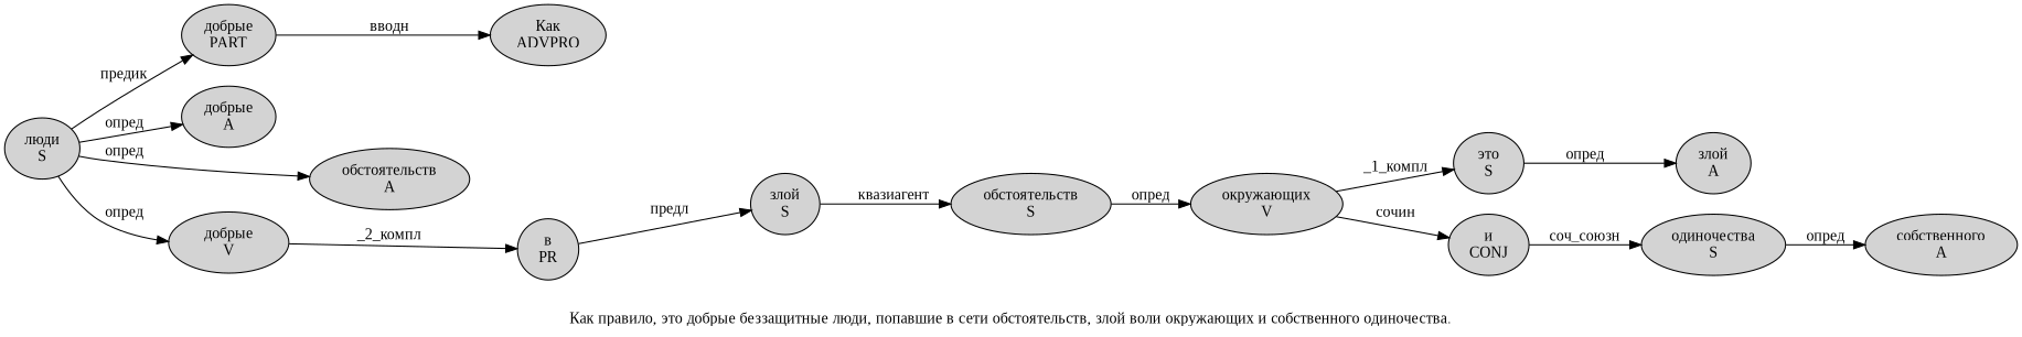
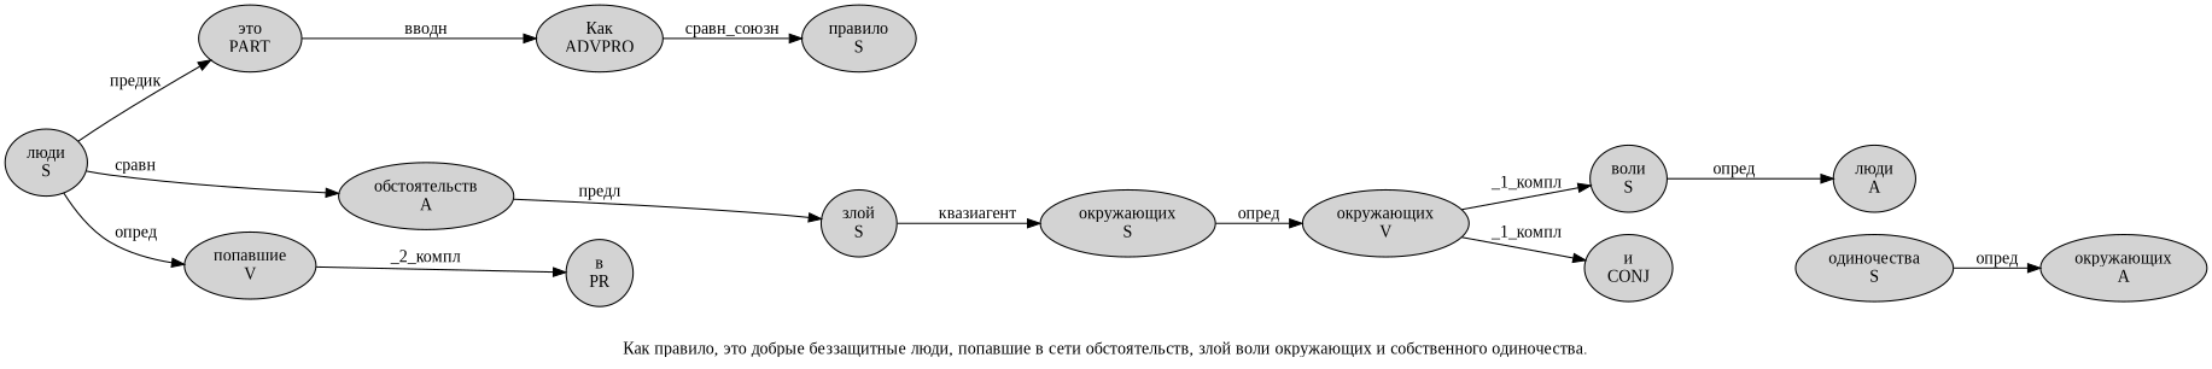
  digraph {
    fontname="Liberation Serif"
    label="Как правило, это добрые беззащитные люди, попавшие в сети обстоятельств, злой воли окружающих и собственного одиночества."
    rankdir=LR
    node [fillcolor=lightgray fontname="Liberation Serif" penwidth=1 shape=ellipse style=filled]
    edge [fontname="Liberation Serif"]
    n1 [label="Как\nADVPRO"]
-   n3 [label="добрые\nPART"]
-   n4 [label="добрые\nA"]
+   n2 [label="правило\nS"]
+   n3 [label="это\nPART"]
    n5 [label="обстоятельств\nA"]
    n6 [label="люди\nS"]
-   n7 [label="добрые\nV"]
+   n7 [label="попавшие\nV"]
    n8 [label="в\nPR"]
    n9 [label="злой\nS"]
-   n10 [label="обстоятельств\nS"]
+   n10 [label="окружающих\nS"]
    n11 [label="окружающих\nV"]
-   n12 [label="это\nS"]
+   n12 [label="воли\nS"]
    n13 [label="и\nCONJ"]
-   n14 [label="злой\nA"]
+   n14 [label="люди\nA"]
    n15 [label="одиночества\nS"]
-   n16 [label="собственного\nA"]
+   n16 [label="окружающих\nA"]
+   n1 -> n2 [label="сравн_союзн"]
    n3 -> n1 [label="вводн"]
    n6 -> n3 [label="предик"]
-   n6 -> n4 [label="опред"]
-   n6 -> n5 [label="опред"]
+   n6 -> n5 [label="сравн"]
    n6 -> n7 [label="опред"]
    n7 -> n8 [label="_2_компл"]
-   n8 -> n9 [label="предл"]
+   n5 -> n9 [label="предл"]
    n9 -> n10 [label="квазиагент"]
    n10 -> n11 [label="опред"]
    n11 -> n12 [label="_1_компл"]
-   n11 -> n13 [label="сочин"]
+   n11 -> n13 [label="_1_компл"]
    n12 -> n14 [label="опред"]
-   n13 -> n15 [label="соч_союзн"]
    n15 -> n16 [label="опред"]
  }
